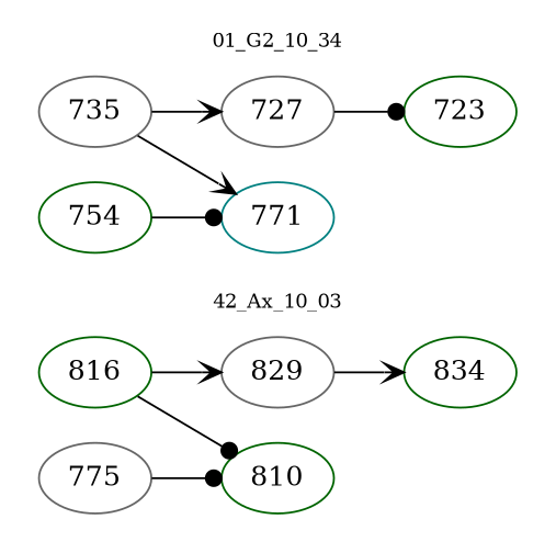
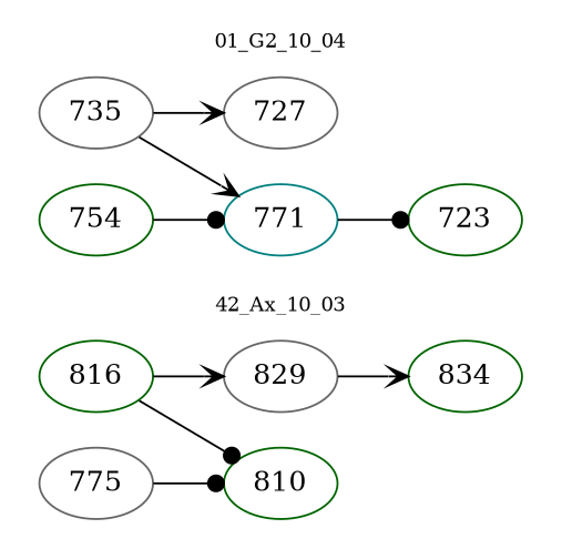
  digraph {
    rankdir=LR
    node [color=darkgreen]
    edge [arrowhead=dot color=black]
    n1 [label=816]
    n2 [label=810]
    n3 [color=gray40 label=829]
    n4 [color=gray40 label=775]
    n5 [label=834]
    n6 [color=gray40 label=735]
    n7 [color=gray40 label=727]
    n8 [label=754]
    n9 [label=723]
    n10 [color=teal label=771]
    subgraph cluster_1 {
      color=white
      fontsize=10
      label="42_Ax_10_03"
      n1
      n2
      n3
      n4
      n5
    }
    subgraph cluster_2 {
      color=white
      fontsize=10
-     label="01_G2_10_34"
+     label="01_G2_10_04"
      n6
      n7
      n8
      n9
      n10
    }
    n1 -> n2
    n1 -> n3 [arrowhead=vee]
    n3 -> n5 [arrowhead=vee]
    n4 -> n2
    n6 -> n7 [arrowhead=vee]
    n6 -> n10 [arrowhead=vee]
-   n7 -> n9
+   n10 -> n9
    n8 -> n10
  }
